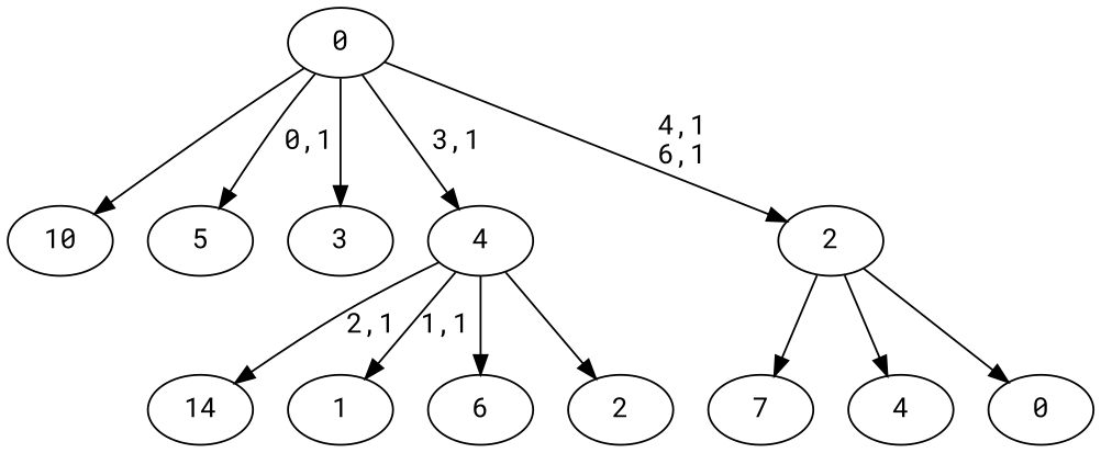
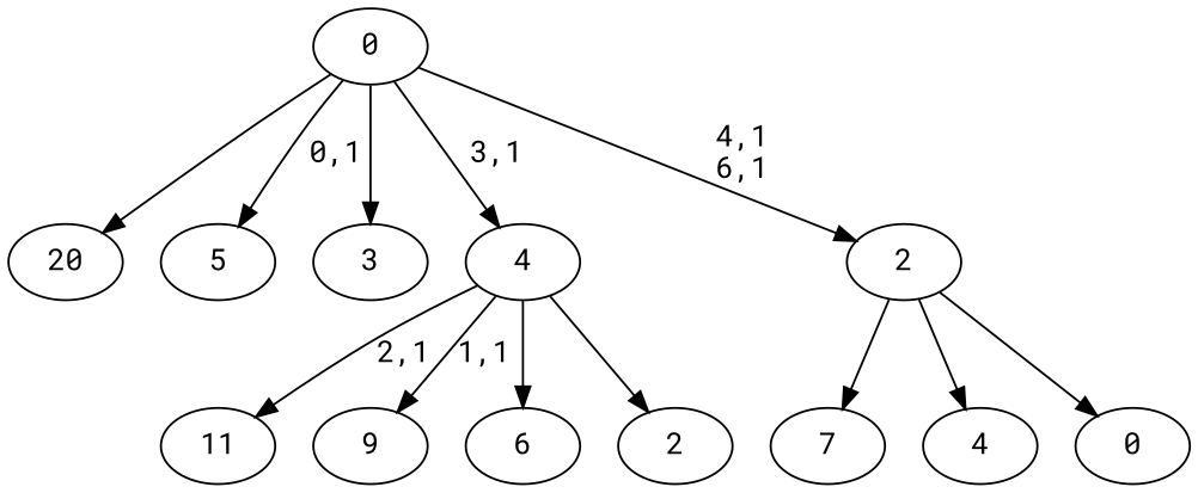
  digraph {
    fontname="Roboto Mono"
    node [fontname="Roboto Mono"]
    edge [fontname="Roboto Mono"]
-   n1 [label=14]
-   n2 [label=10]
-   n3 [label=1]
+   n1 [label=11]
+   n2 [label=20]
+   n3 [label=9]
    n4 [label=7]
    n5 [label=6]
    n6 [label=5]
    n7 [label=4]
    n8 [label=3]
    n9 [label=2]
    4
    n11 [label=0]
    2
    0
    4 -> n1 [label="2,1"]
    4 -> n3 [label="1,1"]
    4 -> n5
    4 -> n9
    2 -> n4
    2 -> n7
    2 -> n11
    0 -> n2
    0 -> n6 [label="0,1"]
    0 -> n8
    0 -> 4 [label="3,1"]
    0 -> 2 [label="4,1\n6,1"]
  }
